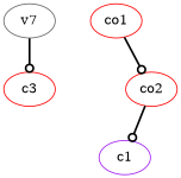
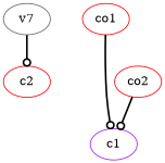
  strict digraph {
    node [color=red]
    edge [arrowhead=odot style=bold weight=1]
    n1 [color=gray40 label=v7]
-   c2 [label=c3]
+   c2
    c1 [color=purple]
    co1
    co2
    n1 -> c2
-   co1 -> co2
+   co1 -> c1
    co2 -> c1
  }
